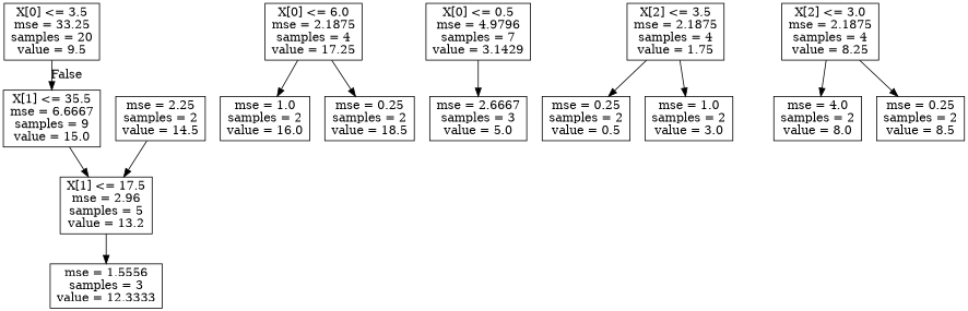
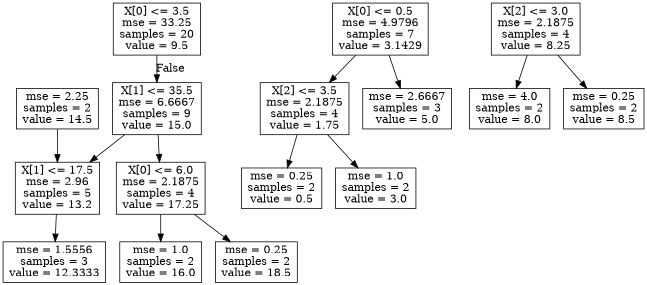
  digraph {
    node [shape=box]
    n1 [label="X[0] <= 3.5\nmse = 33.25\nsamples = 20\nvalue = 9.5"]
    n2 [label="X[1] <= 35.5\nmse = 6.6667\nsamples = 9\nvalue = 15.0"]
    n3 [label="X[1] <= 17.5\nmse = 2.96\nsamples = 5\nvalue = 13.2"]
    n4 [label="X[0] <= 6.0\nmse = 2.1875\nsamples = 4\nvalue = 17.25"]
    n5 [label="X[0] <= 0.5\nmse = 4.9796\nsamples = 7\nvalue = 3.1429"]
    n6 [label="X[2] <= 3.5\nmse = 2.1875\nsamples = 4\nvalue = 1.75"]
    n7 [label="mse = 2.6667\nsamples = 3\nvalue = 5.0"]
    n8 [label="X[2] <= 3.0\nmse = 2.1875\nsamples = 4\nvalue = 8.25"]
    n9 [label="mse = 4.0\nsamples = 2\nvalue = 8.0"]
    n10 [label="mse = 0.25\nsamples = 2\nvalue = 8.5"]
    n11 [label="mse = 0.25\nsamples = 2\nvalue = 0.5"]
    n12 [label="mse = 1.0\nsamples = 2\nvalue = 3.0"]
    n13 [label="mse = 1.5556\nsamples = 3\nvalue = 12.3333"]
    n14 [label="mse = 1.0\nsamples = 2\nvalue = 16.0"]
    n15 [label="mse = 0.25\nsamples = 2\nvalue = 18.5"]
    n16 [label="mse = 2.25\nsamples = 2\nvalue = 14.5"]
    n1 -> n2 [headlabel=False labelangle=-45 labeldistance=2.5]
    n2 -> n3
+   n2 -> n4
    n3 -> n13
    n4 -> n14
    n4 -> n15
+   n5 -> n6
    n5 -> n7
    n6 -> n11
    n6 -> n12
    n8 -> n9
    n8 -> n10
    n16 -> n3
  }
